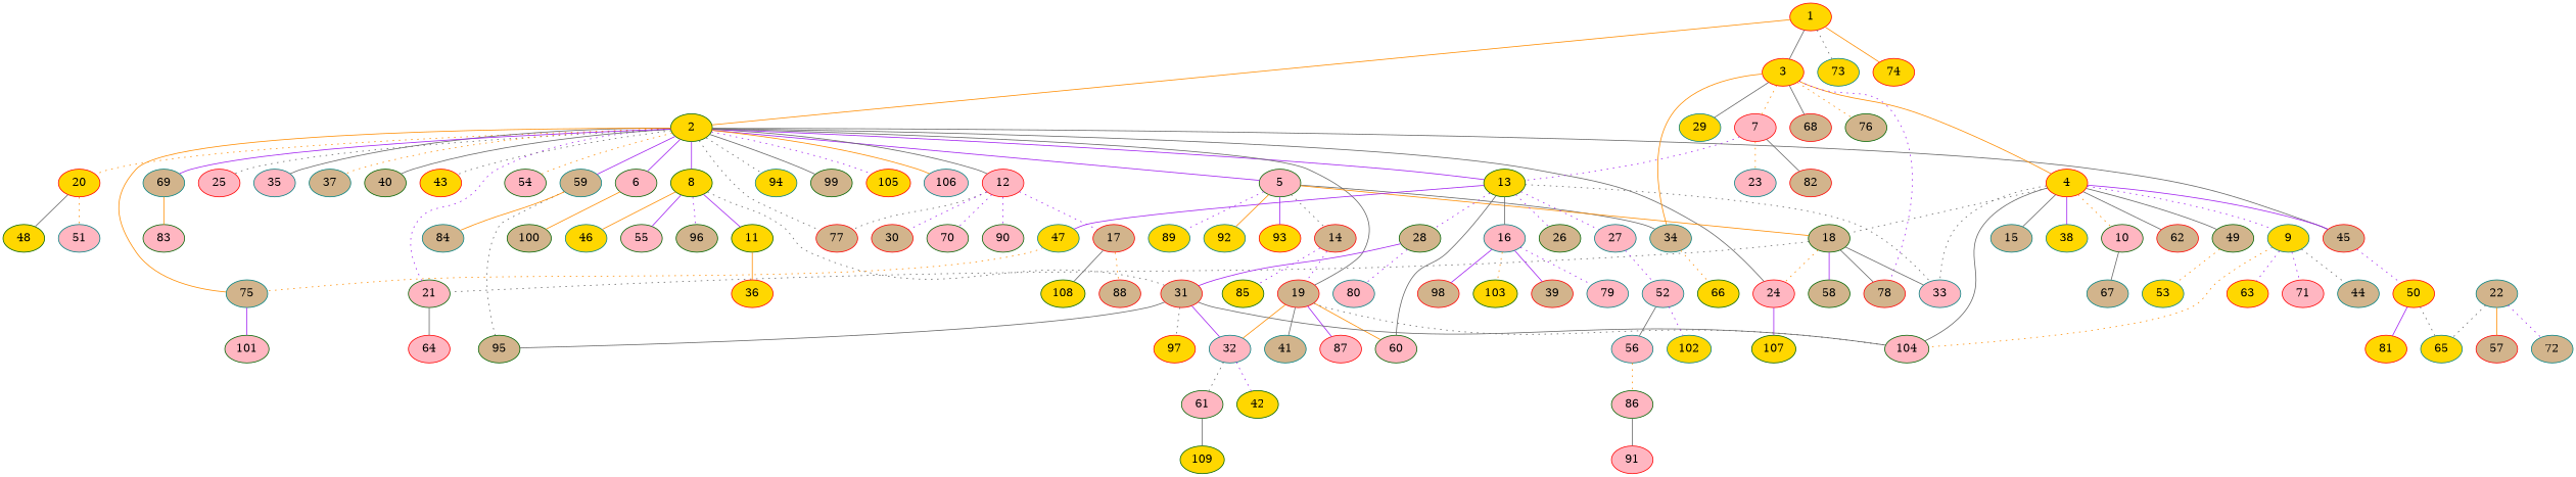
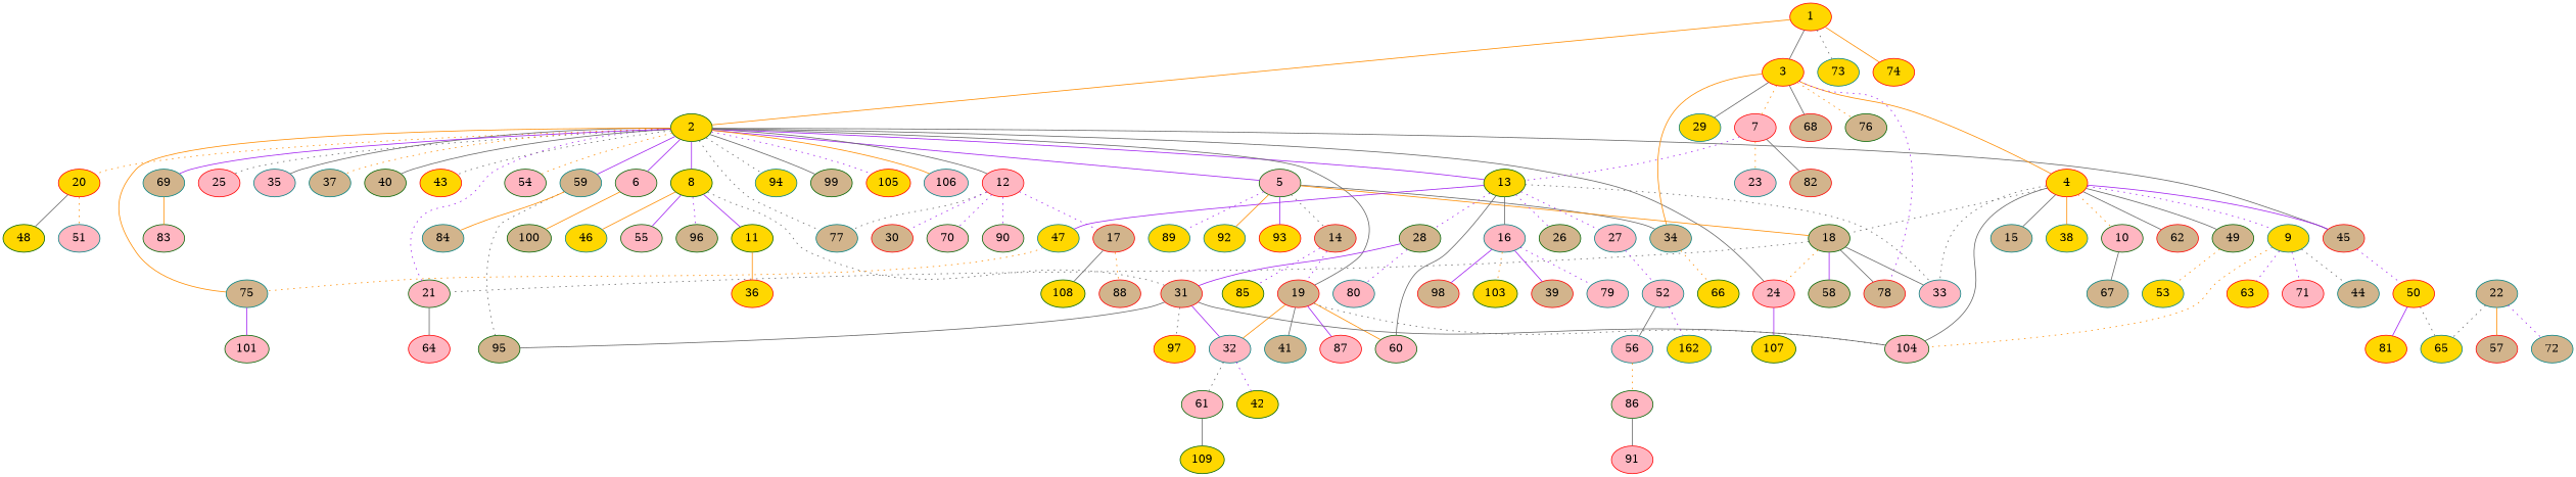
  graph {
    node [color=darkgreen fillcolor=tan style=filled]
    edge [color=gray40 style=solid]
    1 [color=red fillcolor=gold]
    2 [fillcolor=gold]
    3 [color=red fillcolor=gold]
    73 [color=teal fillcolor=gold]
    74 [color=red fillcolor=gold]
    5 [fillcolor=lightpink]
    6 [fillcolor=lightpink]
    8 [fillcolor=gold]
    12 [color=red fillcolor=lightpink]
    13 [fillcolor=gold]
    19 [color=red]
    20 [color=red fillcolor=gold]
    21 [fillcolor=lightpink]
    24 [color=red fillcolor=lightpink]
    25 [color=red fillcolor=lightpink]
    35 [color=teal fillcolor=lightpink]
    37 [color=teal]
    40
    43 [color=red fillcolor=gold]
    45 [color=red]
    54 [fillcolor=lightpink]
    59 [color=teal]
    69 [color=teal]
    75 [color=teal]
-   77 [color=red]
+   77 [color=teal]
    94 [color=teal fillcolor=gold]
    99
    105 [color=red fillcolor=gold]
    106 [color=teal fillcolor=lightpink]
    4 [color=red fillcolor=gold]
    7 [color=red fillcolor=lightpink]
    29 [color=teal fillcolor=gold]
    34 [color=teal]
    68 [color=red]
    76
    78 [color=red]
    18
    14 [color=red]
    89 [color=teal fillcolor=gold]
    92 [color=teal fillcolor=gold]
    93 [color=red fillcolor=gold]
    100
    11 [fillcolor=gold]
    31 [color=red]
    46 [color=teal fillcolor=gold]
    55 [fillcolor=lightpink]
    96
    17 [color=red]
    30 [color=red]
    70 [fillcolor=lightpink]
    90 [fillcolor=lightpink]
    33 [color=teal fillcolor=lightpink]
    16 [color=teal fillcolor=lightpink]
    26
    27 [color=teal fillcolor=lightpink]
    28
    47 [color=teal fillcolor=gold]
    60 [fillcolor=lightpink]
    104 [fillcolor=lightpink]
    32 [color=teal fillcolor=lightpink]
    41 [color=teal]
    87 [color=red fillcolor=lightpink]
    48 [fillcolor=gold]
    51 [color=teal fillcolor=lightpink]
    64 [color=red fillcolor=lightpink]
    107 [fillcolor=gold]
    50 [color=red fillcolor=gold]
    95
    84 [color=teal]
    83 [fillcolor=lightpink]
    101 [fillcolor=lightpink]
    9 [color=teal fillcolor=gold]
    10 [fillcolor=lightpink]
    15 [color=teal]
    38 [color=teal fillcolor=gold]
    49
    62 [color=red]
    23 [color=teal fillcolor=lightpink]
    82 [color=red]
    66 [fillcolor=gold]
    44 [color=teal]
    63 [color=red fillcolor=gold]
    71 [color=red fillcolor=lightpink]
    67 [color=teal]
    58
    53 [color=teal fillcolor=gold]
    85 [fillcolor=gold]
    36 [color=red fillcolor=gold]
    22 [color=teal]
    57 [color=red]
    65 [color=teal fillcolor=gold]
    72 [color=teal]
    97 [color=red fillcolor=gold]
    88 [color=red]
    108 [fillcolor=gold]
    39 [color=red]
    79 [color=teal fillcolor=lightpink]
    98 [color=red]
    103 [fillcolor=gold]
    52 [color=teal fillcolor=lightpink]
    80 [color=teal fillcolor=lightpink]
    42 [fillcolor=gold]
    61 [fillcolor=lightpink]
    56 [color=teal fillcolor=lightpink]
-   102 [color=teal fillcolor=gold]
+   102 [color=teal fillcolor=gold label=162]
    109 [fillcolor=gold]
    81 [color=red fillcolor=gold]
    86 [fillcolor=lightpink]
    91 [color=red fillcolor=lightpink]
    1 -- 2 [color=darkorange]
    1 -- 3
    1 -- 73 [style=dotted]
    1 -- 74 [color=darkorange]
    2 -- 5 [color=purple]
    2 -- 6 [color=purple]
    2 -- 8 [color=purple]
    2 -- 12
    2 -- 13 [color=purple]
    2 -- 19
    2 -- 20 [color=darkorange style=dotted]
    2 -- 21 [color=purple style=dotted]
    2 -- 24
    2 -- 25 [style=dotted]
    2 -- 35
    2 -- 37 [color=darkorange style=dotted]
    2 -- 40
    2 -- 43 [style=dotted]
    2 -- 45
    2 -- 54 [color=darkorange style=dotted]
    2 -- 59 [color=purple]
    2 -- 69 [color=purple]
    2 -- 75 [color=darkorange]
    2 -- 77 [style=dotted]
    2 -- 94 [style=dotted]
    2 -- 99
    2 -- 105 [color=purple style=dotted]
    2 -- 106 [color=darkorange]
    3 -- 4 [color=darkorange]
    3 -- 7 [color=darkorange style=dotted]
    3 -- 29
    3 -- 34 [color=darkorange]
    3 -- 68
    3 -- 76 [color=darkorange style=dotted]
    3 -- 78 [color=purple style=dotted]
    5 -- 34
    5 -- 18 [color=darkorange]
    5 -- 14 [style=dotted]
    5 -- 89 [color=purple style=dotted]
    5 -- 92 [color=darkorange]
    5 -- 93 [color=purple]
    6 -- 100 [color=darkorange]
    8 -- 11 [color=purple]
    8 -- 31 [style=dotted]
    8 -- 46 [color=darkorange]
    8 -- 55 [color=purple]
    8 -- 96 [color=purple style=dotted]
    12 -- 77 [style=dotted]
    12 -- 17 [color=purple style=dotted]
    12 -- 30 [color=purple style=dotted]
    12 -- 70 [color=purple style=dotted]
    12 -- 90 [color=purple style=dotted]
    13 -- 33 [style=dotted]
    13 -- 16
    13 -- 26 [color=purple style=dotted]
    13 -- 27 [color=purple style=dotted]
    13 -- 28 [color=purple style=dotted]
    13 -- 47 [color=purple]
    13 -- 60
    19 -- 60 [color=darkorange]
    19 -- 104 [style=dotted]
    19 -- 32 [color=darkorange]
    19 -- 41
    19 -- 87 [color=purple]
    20 -- 48
    20 -- 51 [color=darkorange style=dotted]
    21 -- 64
    24 -- 107 [color=purple]
    45 -- 50 [color=purple style=dotted]
    59 -- 95 [style=dotted]
    59 -- 84 [color=darkorange]
    69 -- 83 [color=darkorange]
    75 -- 101 [color=purple]
    4 -- 45 [color=purple]
    4 -- 18 [style=dotted]
    4 -- 33 [style=dotted]
    4 -- 104
    4 -- 9 [color=purple style=dotted]
    4 -- 10 [color=darkorange style=dotted]
    4 -- 15
-   4 -- 38 [color=purple]
+   4 -- 38 [color=darkorange]
    4 -- 49
    4 -- 62
    7 -- 13 [color=purple style=dotted]
    7 -- 23 [color=darkorange style=dotted]
    7 -- 82
    34 -- 66 [color=darkorange style=dotted]
    18 -- 21 [style=dotted]
    18 -- 24 [color=darkorange style=dotted]
    18 -- 78
    18 -- 33
    18 -- 58 [color=purple]
    14 -- 19 [color=purple style=dotted]
    14 -- 85 [color=purple style=dotted]
    11 -- 36 [color=darkorange]
    31 -- 104
    31 -- 32 [color=purple]
    31 -- 95
    31 -- 97 [style=dotted]
    17 -- 88 [color=darkorange style=dotted]
    17 -- 108
    16 -- 39 [color=purple]
    16 -- 79 [color=purple style=dotted]
    16 -- 98 [color=purple]
    16 -- 103 [color=darkorange style=dotted]
    27 -- 52 [color=purple style=dotted]
    28 -- 31 [color=purple]
    28 -- 80 [color=purple style=dotted]
    47 -- 75 [color=darkorange style=dotted]
    32 -- 42 [color=purple style=dotted]
    32 -- 61 [style=dotted]
    50 -- 65 [style=dotted]
    50 -- 81 [color=purple]
    9 -- 104 [color=darkorange style=dotted]
    9 -- 44 [style=dotted]
    9 -- 63 [color=purple style=dotted]
    9 -- 71 [color=purple style=dotted]
    10 -- 67
    49 -- 53 [color=darkorange style=dotted]
    22 -- 57 [color=darkorange]
    22 -- 65 [style=dotted]
    22 -- 72 [color=purple style=dotted]
    52 -- 56
    52 -- 102 [color=purple style=dotted]
    61 -- 109
    56 -- 86 [color=darkorange style=dotted]
    86 -- 91
  }
